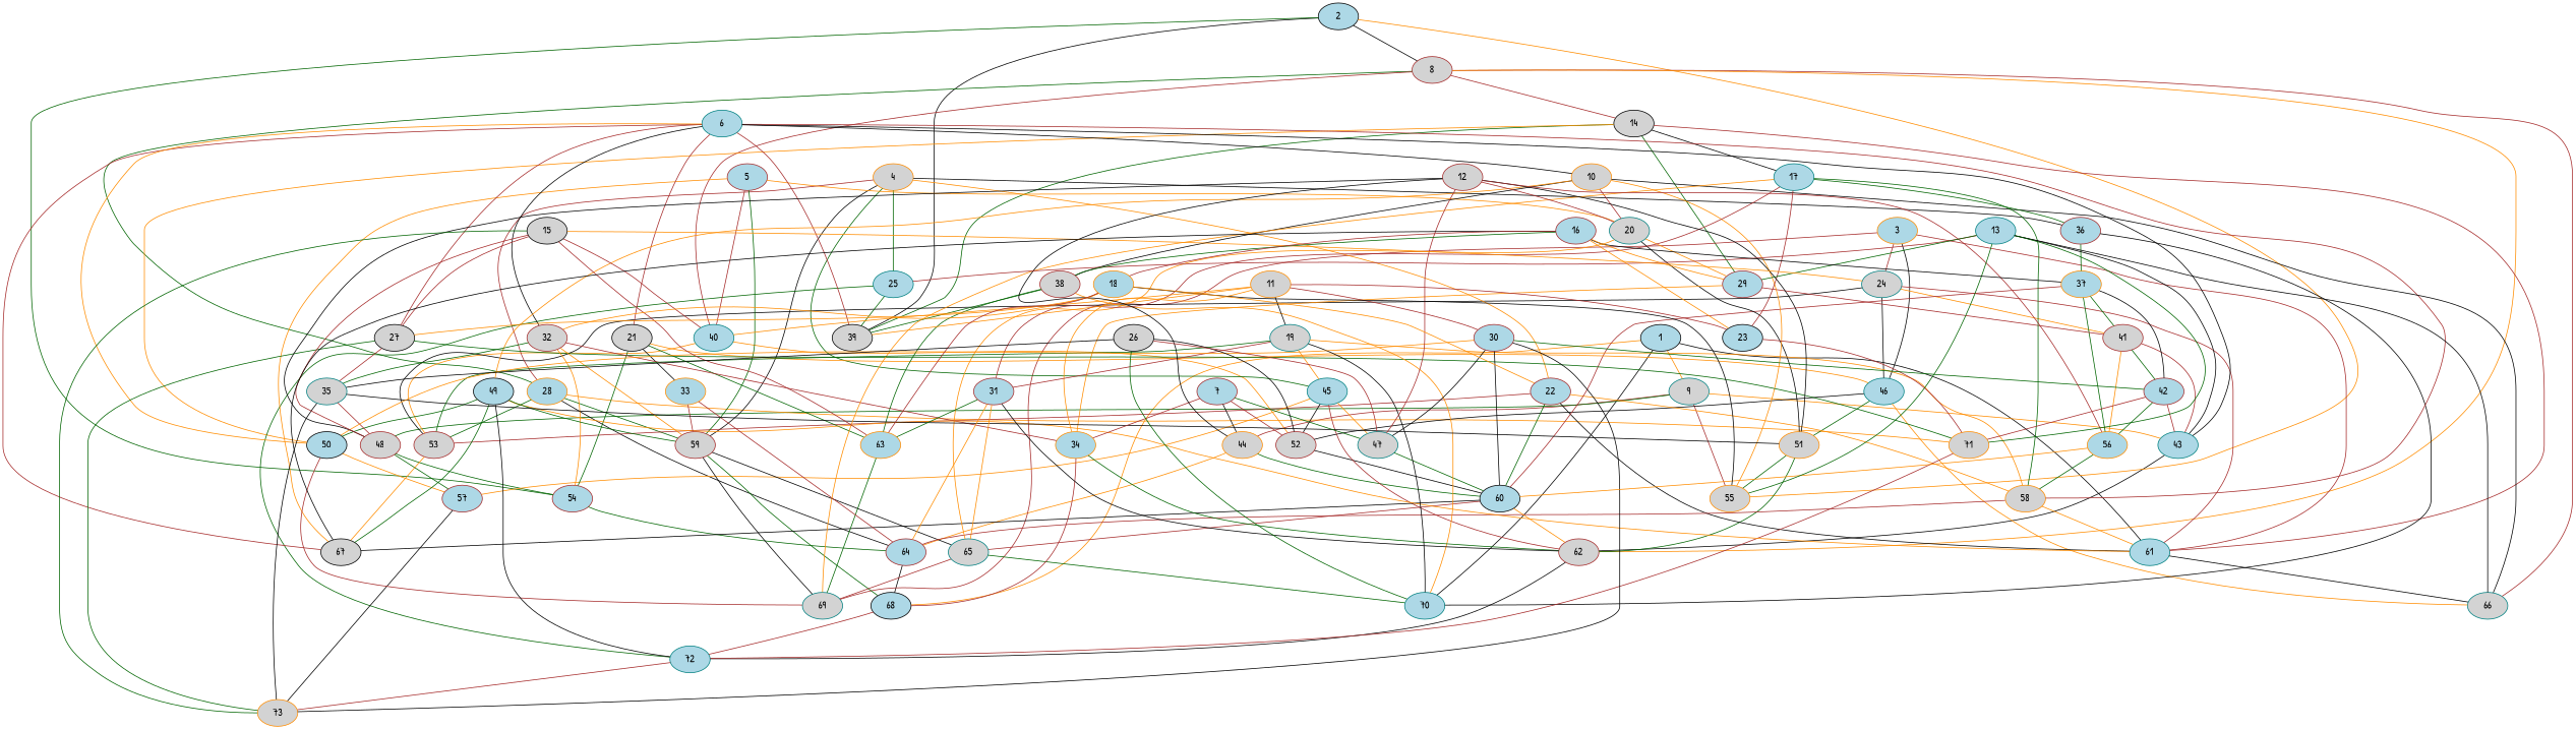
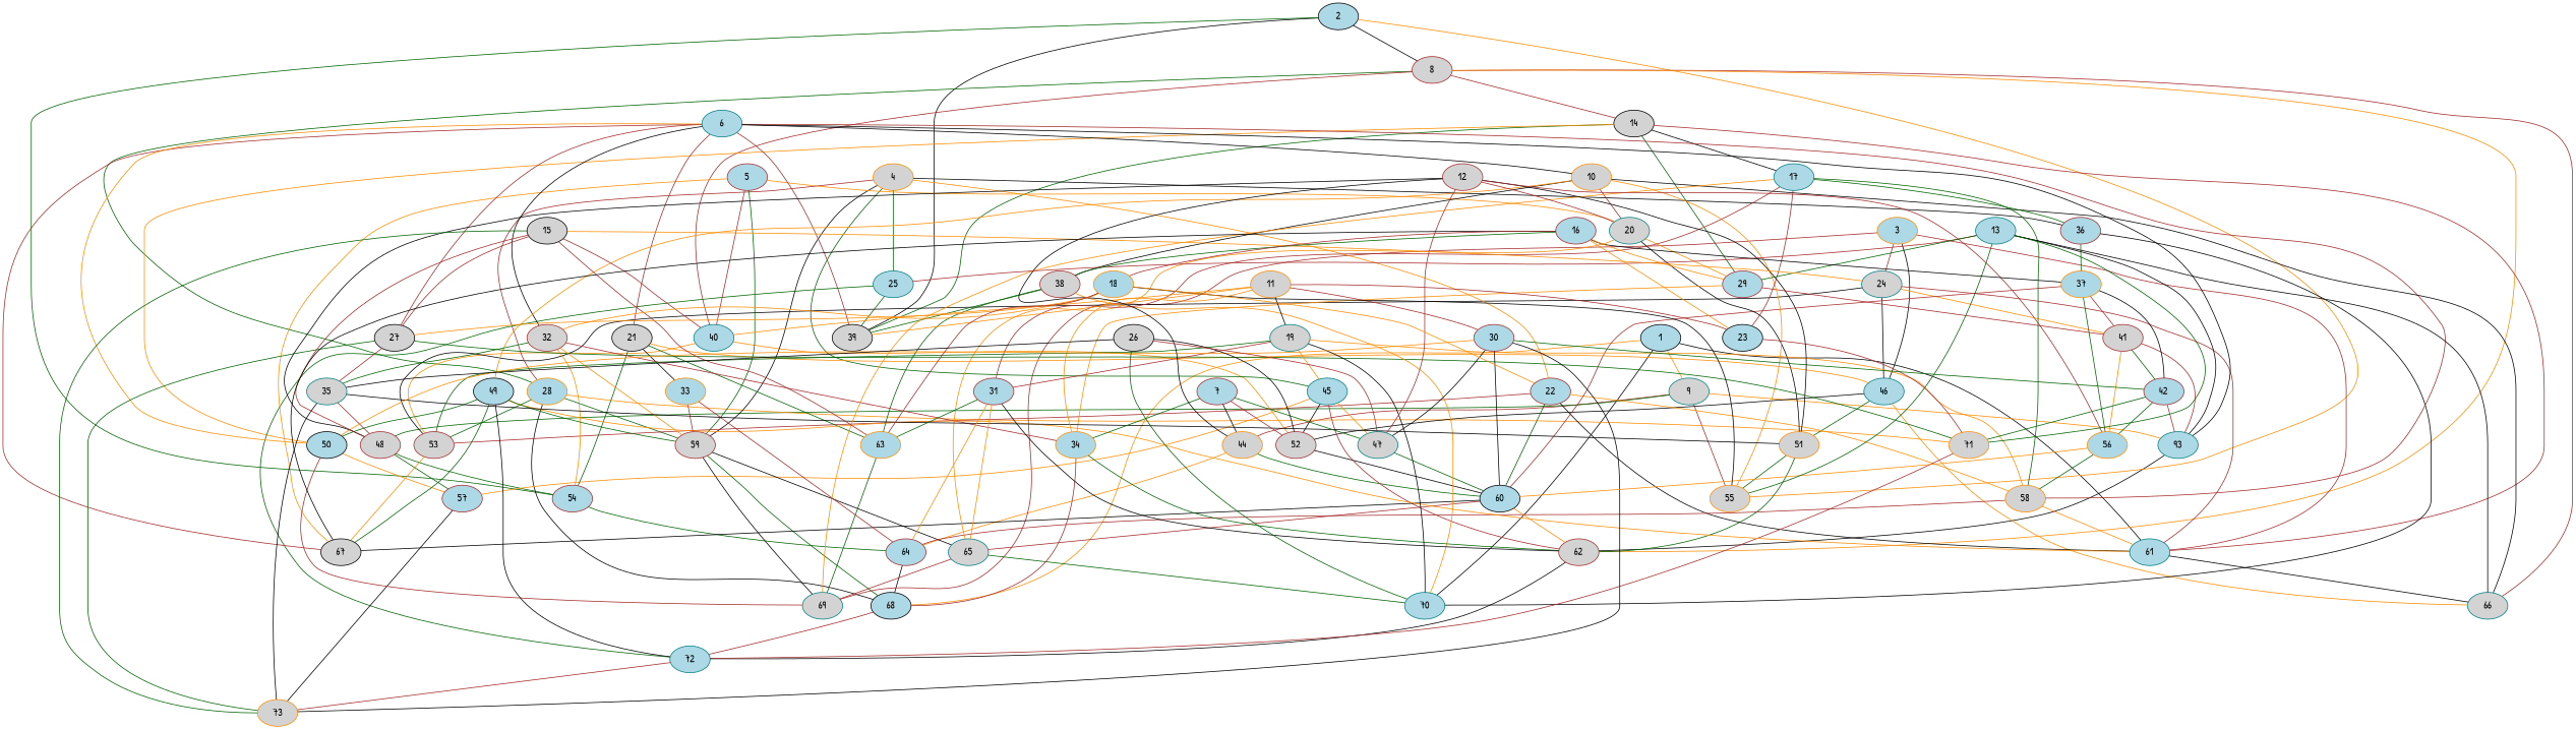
  graph {
    fontname="Patrick Hand"
    node [color=brown fillcolor=lightblue fontname="Patrick Hand" style=filled]
    edge [color=brown fontname="Patrick Hand" weight=1.0]
    1 [color=black]
    9 [color=teal fillcolor=lightgrey]
    61 [color=teal]
    68 [color=black]
    70 [color=teal]
    55 [color=darkorange fillcolor=lightgrey]
-   43 [color=teal]
+   43 [color=teal label=93]
    44 [color=darkorange fillcolor=lightgrey]
    48 [fillcolor=lightgrey]
    66 [color=teal fillcolor=lightgrey]
    72 [color=teal]
    2 [color=black]
    8 [fillcolor=lightgrey]
    39 [color=black fillcolor=lightgrey]
    54
    28 [color=darkorange]
    40 [color=teal]
    14 [color=black fillcolor=lightgrey]
    62 [fillcolor=lightgrey]
    64
    3 [color=darkorange]
    24 [color=teal fillcolor=lightgrey]
    46 [color=teal]
    69 [color=teal fillcolor=lightgrey]
    53 [fillcolor=lightgrey]
    41 [fillcolor=lightgrey]
    52 [fillcolor=lightgrey]
    51 [color=darkorange fillcolor=lightgrey]
    4 [color=darkorange fillcolor=lightgrey]
    22
    25 [color=teal]
    36
    45 [color=teal]
    59 [fillcolor=lightgrey]
    58 [color=darkorange fillcolor=lightgrey]
    60 [color=black]
    71 [color=darkorange fillcolor=lightgrey]
    37 [color=darkorange]
    47 [color=teal fillcolor=lightgrey]
    57
    65 [color=teal fillcolor=lightgrey]
    5
    20 [color=teal fillcolor=lightgrey]
    67 [color=black fillcolor=lightgrey]
    29
    6 [color=teal]
    10 [color=darkorange fillcolor=lightgrey]
    21 [color=black fillcolor=lightgrey]
    27 [color=black fillcolor=lightgrey]
    32 [fillcolor=lightgrey]
    50 [color=black]
    38 [fillcolor=lightgrey]
    49 [color=black]
    63 [color=darkorange]
    33 [color=darkorange]
    73 [color=darkorange fillcolor=lightgrey]
    35 [color=teal fillcolor=lightgrey]
    34 [color=darkorange]
    7
    17 [color=teal]
    11 [color=darkorange fillcolor=lightgrey]
    19 [color=teal fillcolor=lightgrey]
    23 [color=black]
    30
    31
    42
    12 [fillcolor=lightgrey]
    56 [color=darkorange]
    13 [color=teal]
    15 [color=black fillcolor=lightgrey]
    16
    18 [color=darkorange]
    26 [color=black fillcolor=lightgrey]
    1 -- 9 [color=darkorange]
    1 -- 61 [color=black]
    1 -- 68 [color=darkorange]
    1 -- 70 [color=black]
    9 -- 55
    9 -- 43 [color=darkorange]
    9 -- 44 [weight=2.0]
    9 -- 48 [color=darkgreen]
    61 -- 66 [color=black]
    68 -- 72
    43 -- 62 [color=black]
    44 -- 64 [color=darkorange]
    44 -- 60 [color=darkgreen]
    48 -- 54 [color=darkgreen]
    48 -- 57 [color=darkgreen]
    72 -- 73
    2 -- 55 [color=darkorange]
    2 -- 8 [color=black]
    2 -- 39 [color=black]
    2 -- 54 [color=darkgreen]
    8 -- 66
    8 -- 28 [color=darkgreen]
    8 -- 40
    8 -- 14
    8 -- 62 [color=darkorange]
    54 -- 64 [color=darkgreen]
-   28 -- 64 [color=black]
+   28 -- 68 [color=black]
    28 -- 53 [color=darkgreen]
    28 -- 59 [color=darkgreen]
    28 -- 71 [color=darkorange]
    40 -- 53 [color=darkorange]
    40 -- 52 [color=darkorange]
    14 -- 61
    14 -- 39 [color=darkgreen]
    14 -- 29 [color=darkgreen]
    14 -- 50 [color=darkorange]
    14 -- 17 [color=black]
    62 -- 72 [color=black]
    64 -- 68 [color=black]
    3 -- 61
    3 -- 24
    3 -- 46 [color=black]
    3 -- 69
    24 -- 61
    24 -- 46 [color=black]
    24 -- 53 [color=black]
    24 -- 41 [color=darkorange]
    46 -- 66 [color=darkorange]
    46 -- 52 [color=black]
    46 -- 51 [color=darkgreen]
    53 -- 67 [color=darkorange]
    41 -- 43
    41 -- 42 [color=darkgreen]
    41 -- 56 [color=darkorange]
    52 -- 60 [color=black]
    51 -- 55 [color=darkgreen]
    51 -- 62 [color=darkgreen]
    4 -- 28
    4 -- 22 [color=darkorange]
    4 -- 25 [color=darkgreen]
    4 -- 36 [color=black]
    4 -- 45 [color=darkgreen]
    4 -- 59 [color=black]
    22 -- 61 [color=black]
    22 -- 53
    22 -- 58 [color=darkorange]
    22 -- 60 [color=darkgreen]
    25 -- 72 [color=darkgreen]
    25 -- 39 [color=darkgreen]
    36 -- 70 [color=black]
    36 -- 37 [color=darkgreen]
    45 -- 62
    45 -- 52 [color=black]
    45 -- 47 [color=darkorange]
    45 -- 57 [color=darkorange]
    59 -- 68 [color=darkgreen]
    59 -- 69 [color=black]
    59 -- 65 [color=black]
    58 -- 61 [color=darkorange]
    58 -- 64
    60 -- 62 [color=darkorange]
    60 -- 65
    60 -- 67 [color=black]
    71 -- 72
-   37 -- 41 [color=darkgreen]
+   37 -- 41
    37 -- 60
    37 -- 42 [color=black]
    37 -- 56 [color=darkgreen]
    47 -- 60 [color=darkgreen]
    57 -- 73 [color=black]
    65 -- 70 [color=darkgreen]
    65 -- 69
    5 -- 40
    5 -- 59 [color=darkgreen]
    5 -- 20 [color=darkorange]
    5 -- 67 [color=darkorange]
    20 -- 51 [color=black]
    20 -- 65 [color=darkorange]
    20 -- 29 [color=darkorange]
    29 -- 41
    29 -- 34 [color=darkorange]
    6 -- 43 [color=black]
    6 -- 39
    6 -- 58 [weight=2.0]
    6 -- 67
    6 -- 10 [color=black]
    6 -- 21
    6 -- 27
    6 -- 32 [color=black]
    6 -- 50 [color=darkorange]
    10 -- 55 [color=darkorange]
    10 -- 66 [color=black]
    10 -- 20
    10 -- 38 [color=black]
    10 -- 49 [color=darkorange]
    21 -- 54 [color=darkgreen]
    21 -- 46 [color=darkorange]
    21 -- 63 [color=darkgreen weight=2.0]
    21 -- 33 [color=black]
    27 -- 71 [color=darkgreen]
    27 -- 73 [color=darkgreen]
    27 -- 35
    32 -- 54 [color=darkorange]
    32 -- 59 [color=darkorange]
    32 -- 35 [color=darkgreen]
    32 -- 34
    50 -- 69
    50 -- 57 [color=darkorange]
    38 -- 70 [color=darkorange]
    38 -- 39 [color=darkgreen]
    38 -- 63 [color=darkgreen weight=2.0]
    49 -- 61 [color=darkorange]
    49 -- 72 [color=black]
    49 -- 59 [color=darkgreen]
    49 -- 67 [color=darkgreen]
    49 -- 50 [color=darkgreen]
    63 -- 69 [color=darkgreen]
    33 -- 64
    33 -- 59 [weight=2.0]
    35 -- 48
    35 -- 51 [color=black]
    35 -- 73 [color=black]
    34 -- 68
    34 -- 62 [color=darkgreen]
    7 -- 44 [color=black]
    7 -- 52
    7 -- 47 [color=darkgreen]
-   7 -- 34
+   7 -- 34 [color=darkgreen]
    17 -- 69 [color=darkorange]
    17 -- 36 [color=darkgreen]
    17 -- 58 [color=darkgreen]
    17 -- 23
    17 -- 31
    11 -- 39 [color=darkorange]
    11 -- 40 [color=darkorange]
    11 -- 34 [color=darkorange]
    11 -- 19 [color=black]
    11 -- 23
    11 -- 30
    19 -- 70 [color=black]
    19 -- 53 [color=darkgreen]
    19 -- 45 [color=darkorange]
    19 -- 58 [color=darkorange]
    19 -- 31
    23 -- 71
    30 -- 60 [color=black]
    30 -- 47 [color=black]
    30 -- 50 [color=darkorange]
    30 -- 73 [color=black]
    30 -- 42 [color=darkgreen]
    31 -- 62 [color=black]
    31 -- 64 [color=darkorange]
    31 -- 65 [color=darkorange]
    31 -- 63 [color=darkgreen]
    42 -- 43
-   42 -- 71
+   42 -- 71 [color=darkgreen]
    42 -- 56 [color=darkgreen]
    12 -- 44 [color=black]
    12 -- 48 [color=black]
    12 -- 51 [color=black]
    12 -- 47
    12 -- 20
    12 -- 56
    56 -- 58 [color=darkgreen]
    56 -- 60 [color=darkorange]
    13 -- 55 [color=darkgreen]
    13 -- 43 [color=black]
    13 -- 66 [color=black]
    13 -- 25
    13 -- 71 [color=darkgreen]
    13 -- 29 [color=darkgreen]
    15 -- 48
    15 -- 40
    15 -- 24 [color=darkorange]
    15 -- 27
    15 -- 63
    15 -- 73 [color=darkgreen]
    16 -- 37 [color=black]
    16 -- 67 [color=black]
    16 -- 29 [color=darkorange]
    16 -- 38 [color=darkgreen]
    16 -- 23 [color=darkorange]
    16 -- 18
    18 -- 55 [color=black]
    18 -- 22 [color=darkorange]
    18 -- 27 [color=darkorange]
    18 -- 32 [color=darkorange]
    18 -- 63
    26 -- 70 [color=darkgreen]
    26 -- 52 [color=black]
    26 -- 47
    26 -- 35 [color=black]
  }
